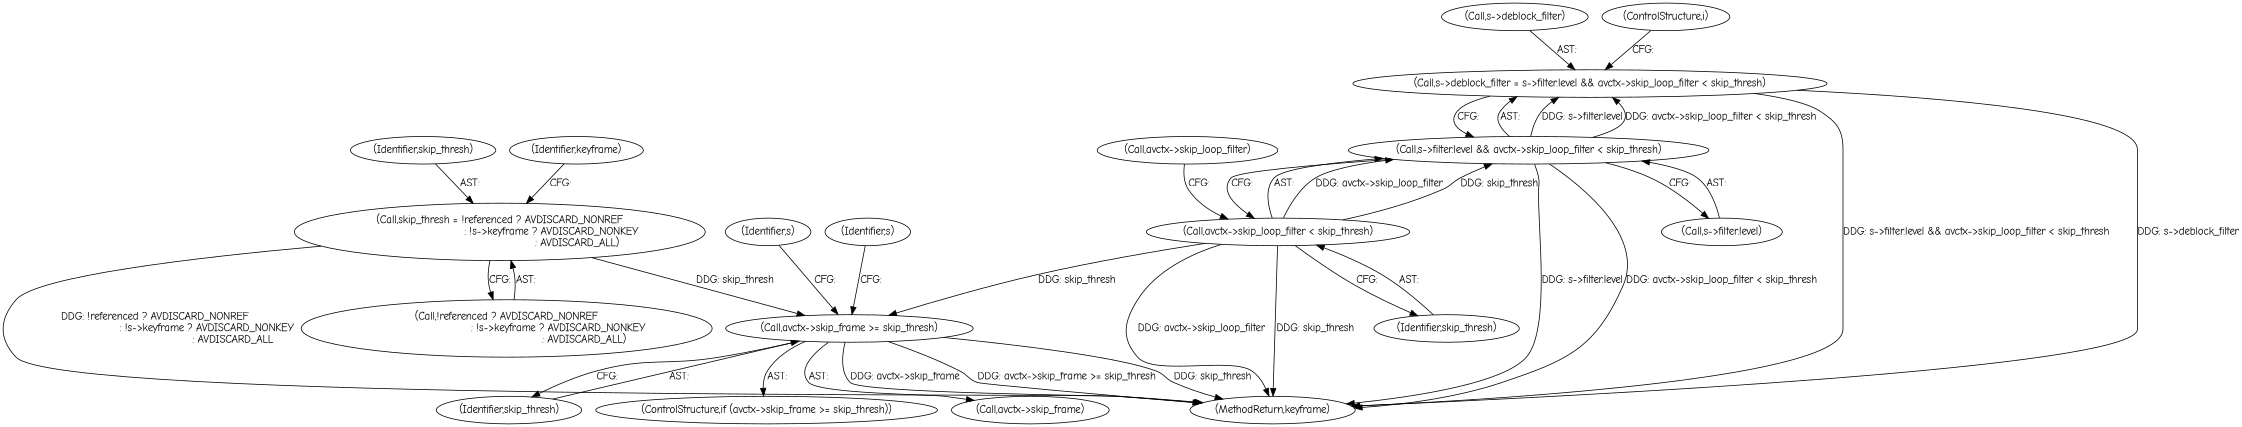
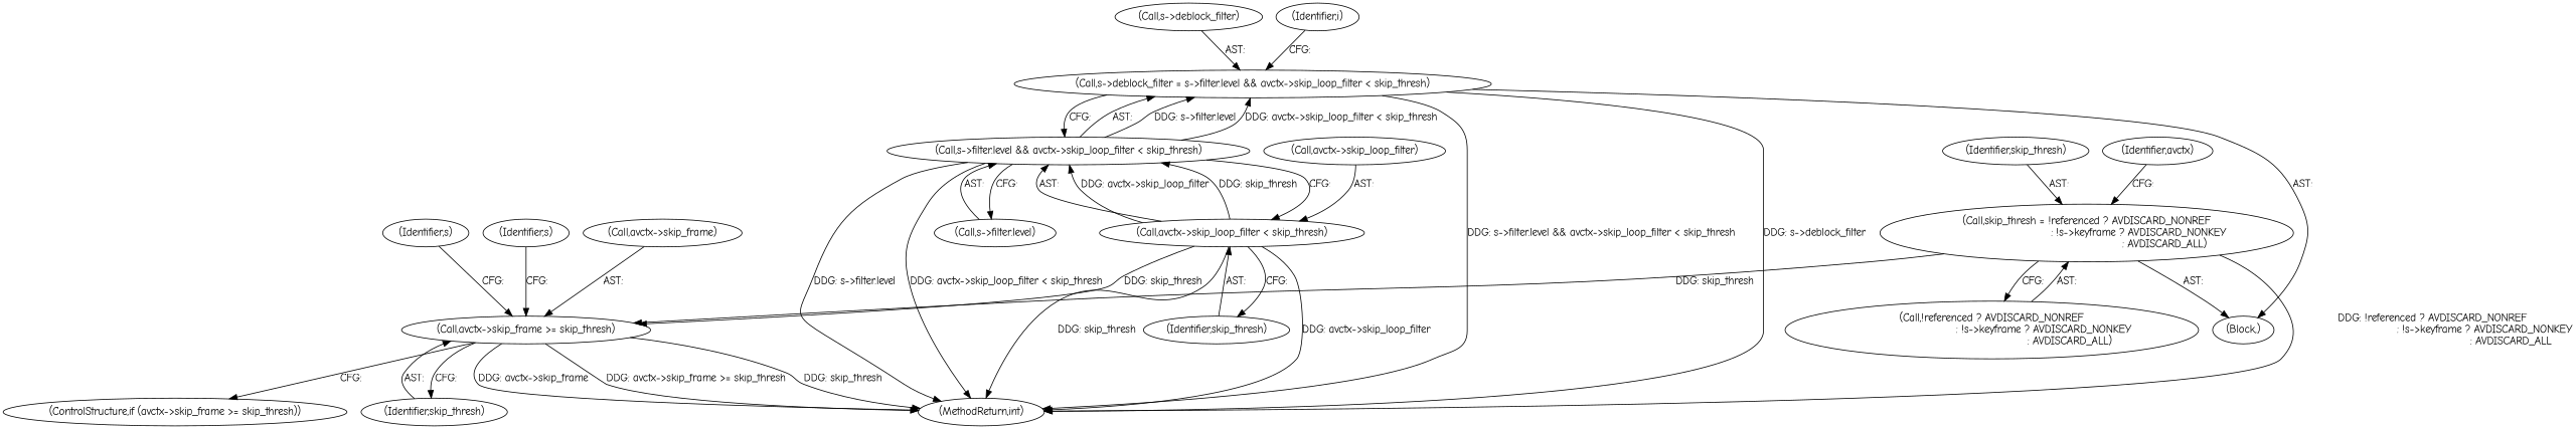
  digraph {
    fontname="Comic Neue"
    node [fontname="Comic Neue"]
    edge [fontname="Comic Neue"]
    n1 [label="(Call,s->deblock_filter = s->filter.level && avctx->skip_loop_filter < skip_thresh)"]
    n2 [label="(Call,s->filter.level && avctx->skip_loop_filter < skip_thresh)"]
-   n4 [label="(MethodReturn,keyframe)"]
+   n3 [label="(Block,)"]
+   n4 [label="(MethodReturn,int)"]
    n5 [label="(Call,avctx->skip_loop_filter < skip_thresh)"]
    n6 [label="(Call,s->filter.level)"]
    n7 [label="(Identifier,skip_thresh)"]
    n8 [label="(Call,avctx->skip_frame >= skip_thresh)"]
    n9 [label="(Identifier,skip_thresh)"]
    n10 [label="(ControlStructure,if (avctx->skip_frame >= skip_thresh))"]
    n11 [label="(Call,skip_thresh = !referenced ? AVDISCARD_NONREF\n                              : !s->keyframe ? AVDISCARD_NONKEY\n                                             : AVDISCARD_ALL)"]
    n12 [label="(Call,!referenced ? AVDISCARD_NONREF\n                              : !s->keyframe ? AVDISCARD_NONKEY\n                                             : AVDISCARD_ALL)"]
    n13 [label="(Call,s->deblock_filter)"]
    n14 [label="(Identifier,skip_thresh)"]
    n15 [label="(Call,avctx->skip_loop_filter)"]
    n16 [label="(Call,avctx->skip_frame)"]
    n17 [label="(Identifier,s)"]
    n18 [label="(Identifier,s)"]
-   n19 [label="(ControlStructure,i)"]
-   n20 [label="(Identifier,keyframe)"]
+   n19 [label="(Identifier,i)"]
+   n20 [label="(Identifier,avctx)"]
    n1 -> n2 [label="CFG: "]
+   n1 -> n3 [label="AST: "]
    n1 -> n4 [label="DDG: s->filter.level && avctx->skip_loop_filter < skip_thresh"]
    n1 -> n4 [label="DDG: s->deblock_filter"]
    n2 -> n1 [label="AST: "]
    n2 -> n1 [label="DDG: s->filter.level"]
    n2 -> n1 [label="DDG: avctx->skip_loop_filter < skip_thresh"]
    n2 -> n4 [label="DDG: s->filter.level"]
    n2 -> n4 [label="DDG: avctx->skip_loop_filter < skip_thresh"]
    n2 -> n5 [label="CFG: "]
    n2 -> n6 [label="CFG: "]
    n5 -> n2 [label="AST: "]
    n5 -> n2 [label="DDG: avctx->skip_loop_filter"]
    n5 -> n2 [label="DDG: skip_thresh"]
    n5 -> n4 [label="DDG: avctx->skip_loop_filter"]
    n5 -> n4 [label="DDG: skip_thresh"]
    n5 -> n7 [label="CFG: "]
    n5 -> n8 [label="DDG: skip_thresh"]
    n6 -> n2 [label="AST: "]
    n7 -> n5 [label="AST: "]
    n8 -> n4 [label="DDG: avctx->skip_frame"]
    n8 -> n4 [label="DDG: avctx->skip_frame >= skip_thresh"]
    n8 -> n4 [label="DDG: skip_thresh"]
    n8 -> n9 [label="CFG: "]
-   n8 -> n10 [label="AST: "]
+   n8 -> n10 [label="CFG: "]
    n9 -> n8 [label="AST: "]
+   n11 -> n3 [label="AST: "]
    n11 -> n4 [label="DDG: !referenced ? AVDISCARD_NONREF\n                              : !s->keyframe ? AVDISCARD_NONKEY\n                                             : AVDISCARD_ALL"]
    n11 -> n8 [label="DDG: skip_thresh"]
    n11 -> n12 [label="CFG: "]
    n12 -> n11 [label="AST: "]
    n13 -> n1 [label="AST: "]
    n14 -> n11 [label="AST: "]
-   n15 -> n5 [label="CFG: "]
-   n8 -> n16 [label="AST: "]
+   n15 -> n5 [label="AST: "]
+   n16 -> n8 [label="AST: "]
    n17 -> n8 [label="CFG: "]
    n18 -> n8 [label="CFG: "]
    n19 -> n1 [label="CFG: "]
    n20 -> n11 [label="CFG: "]
  }
